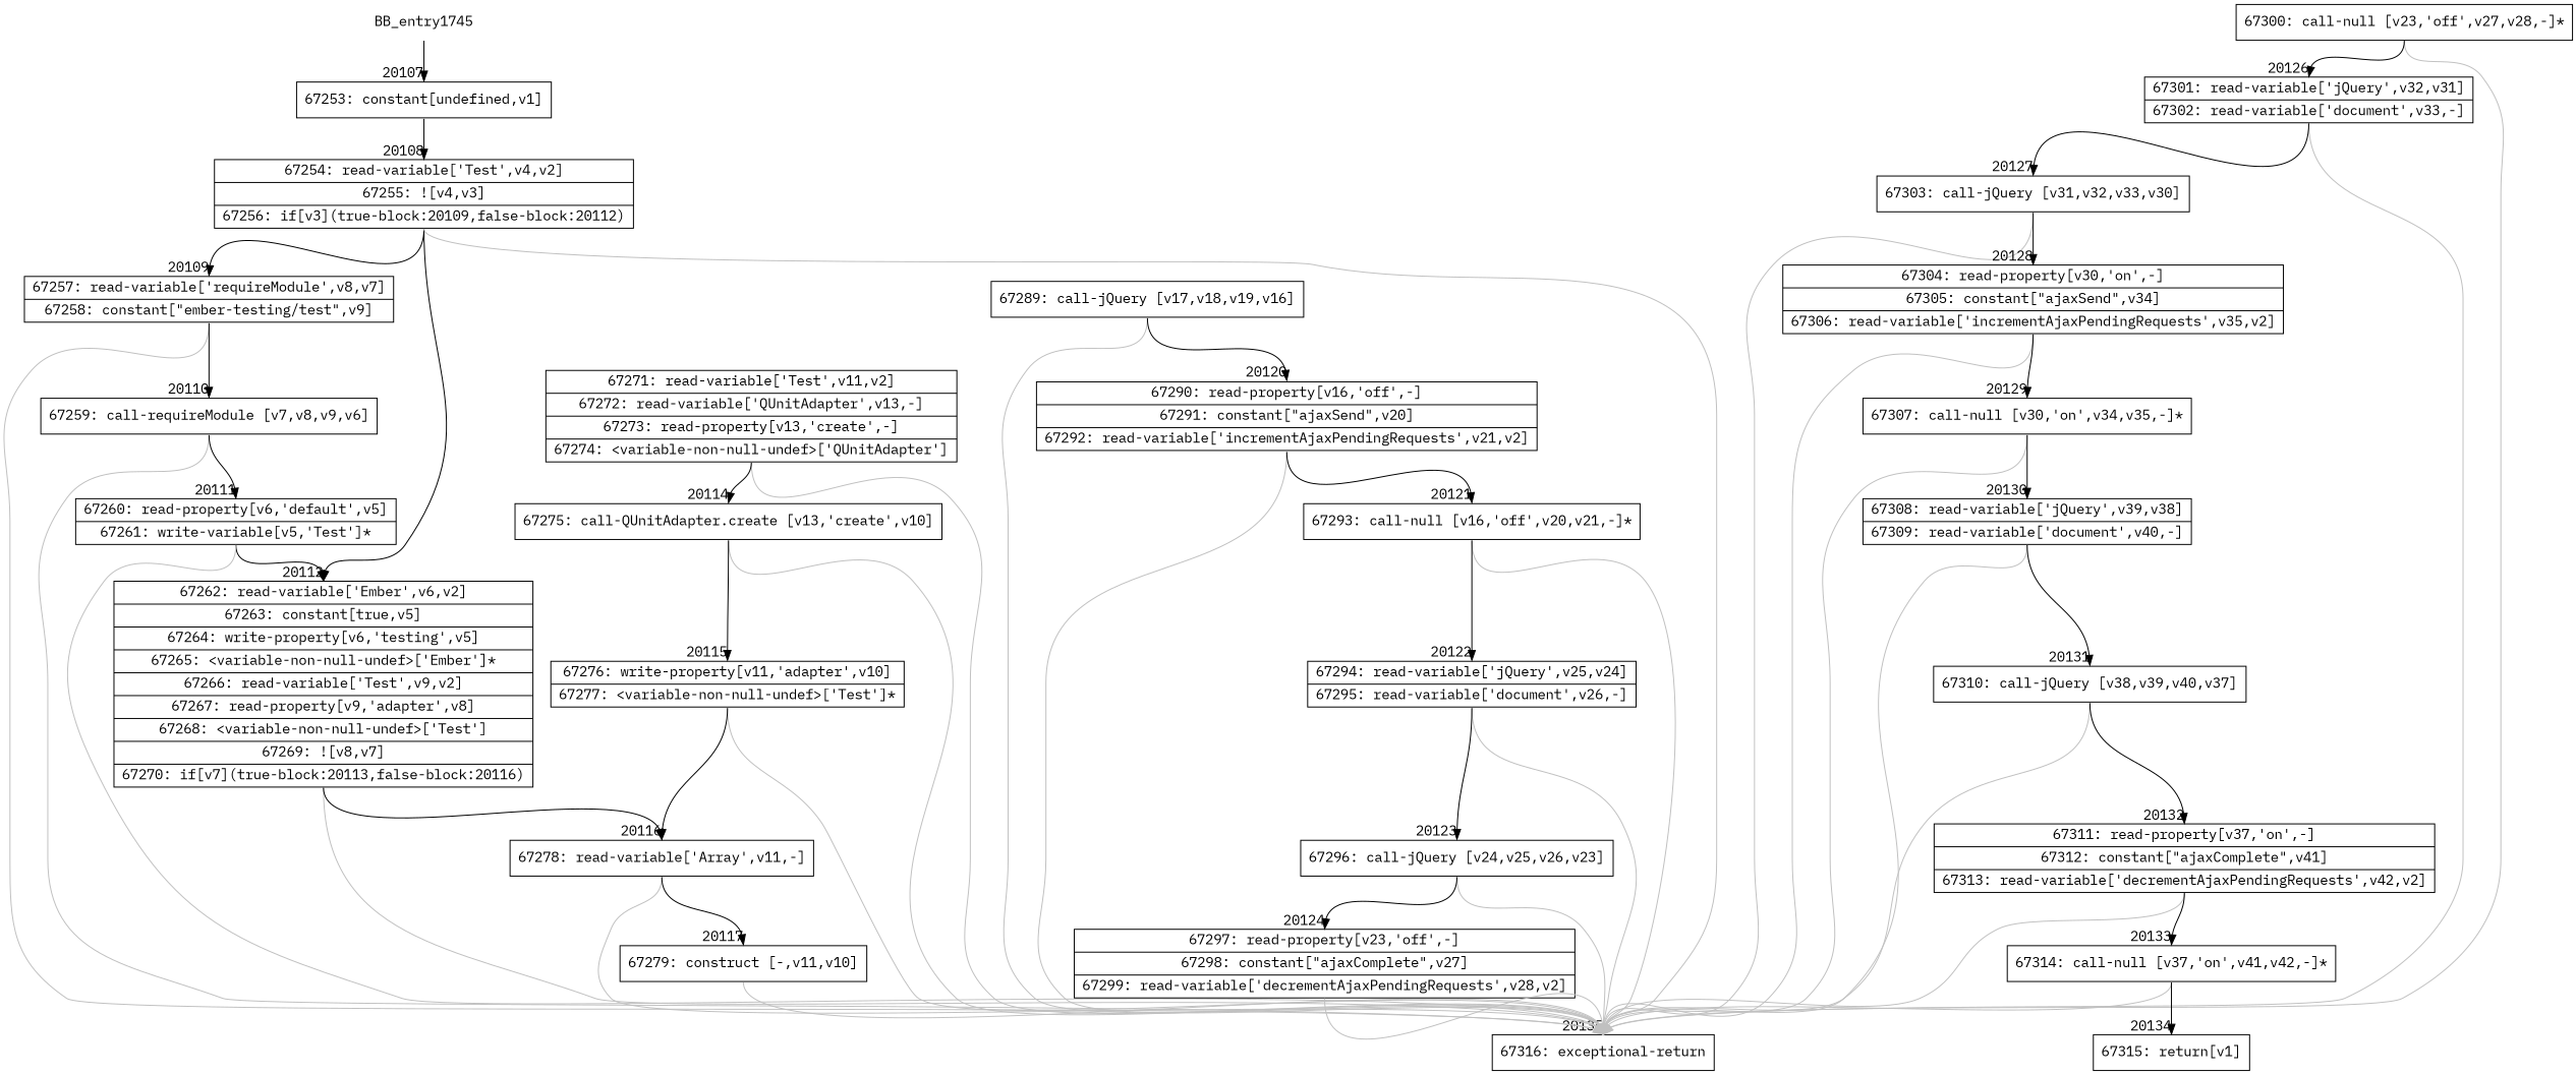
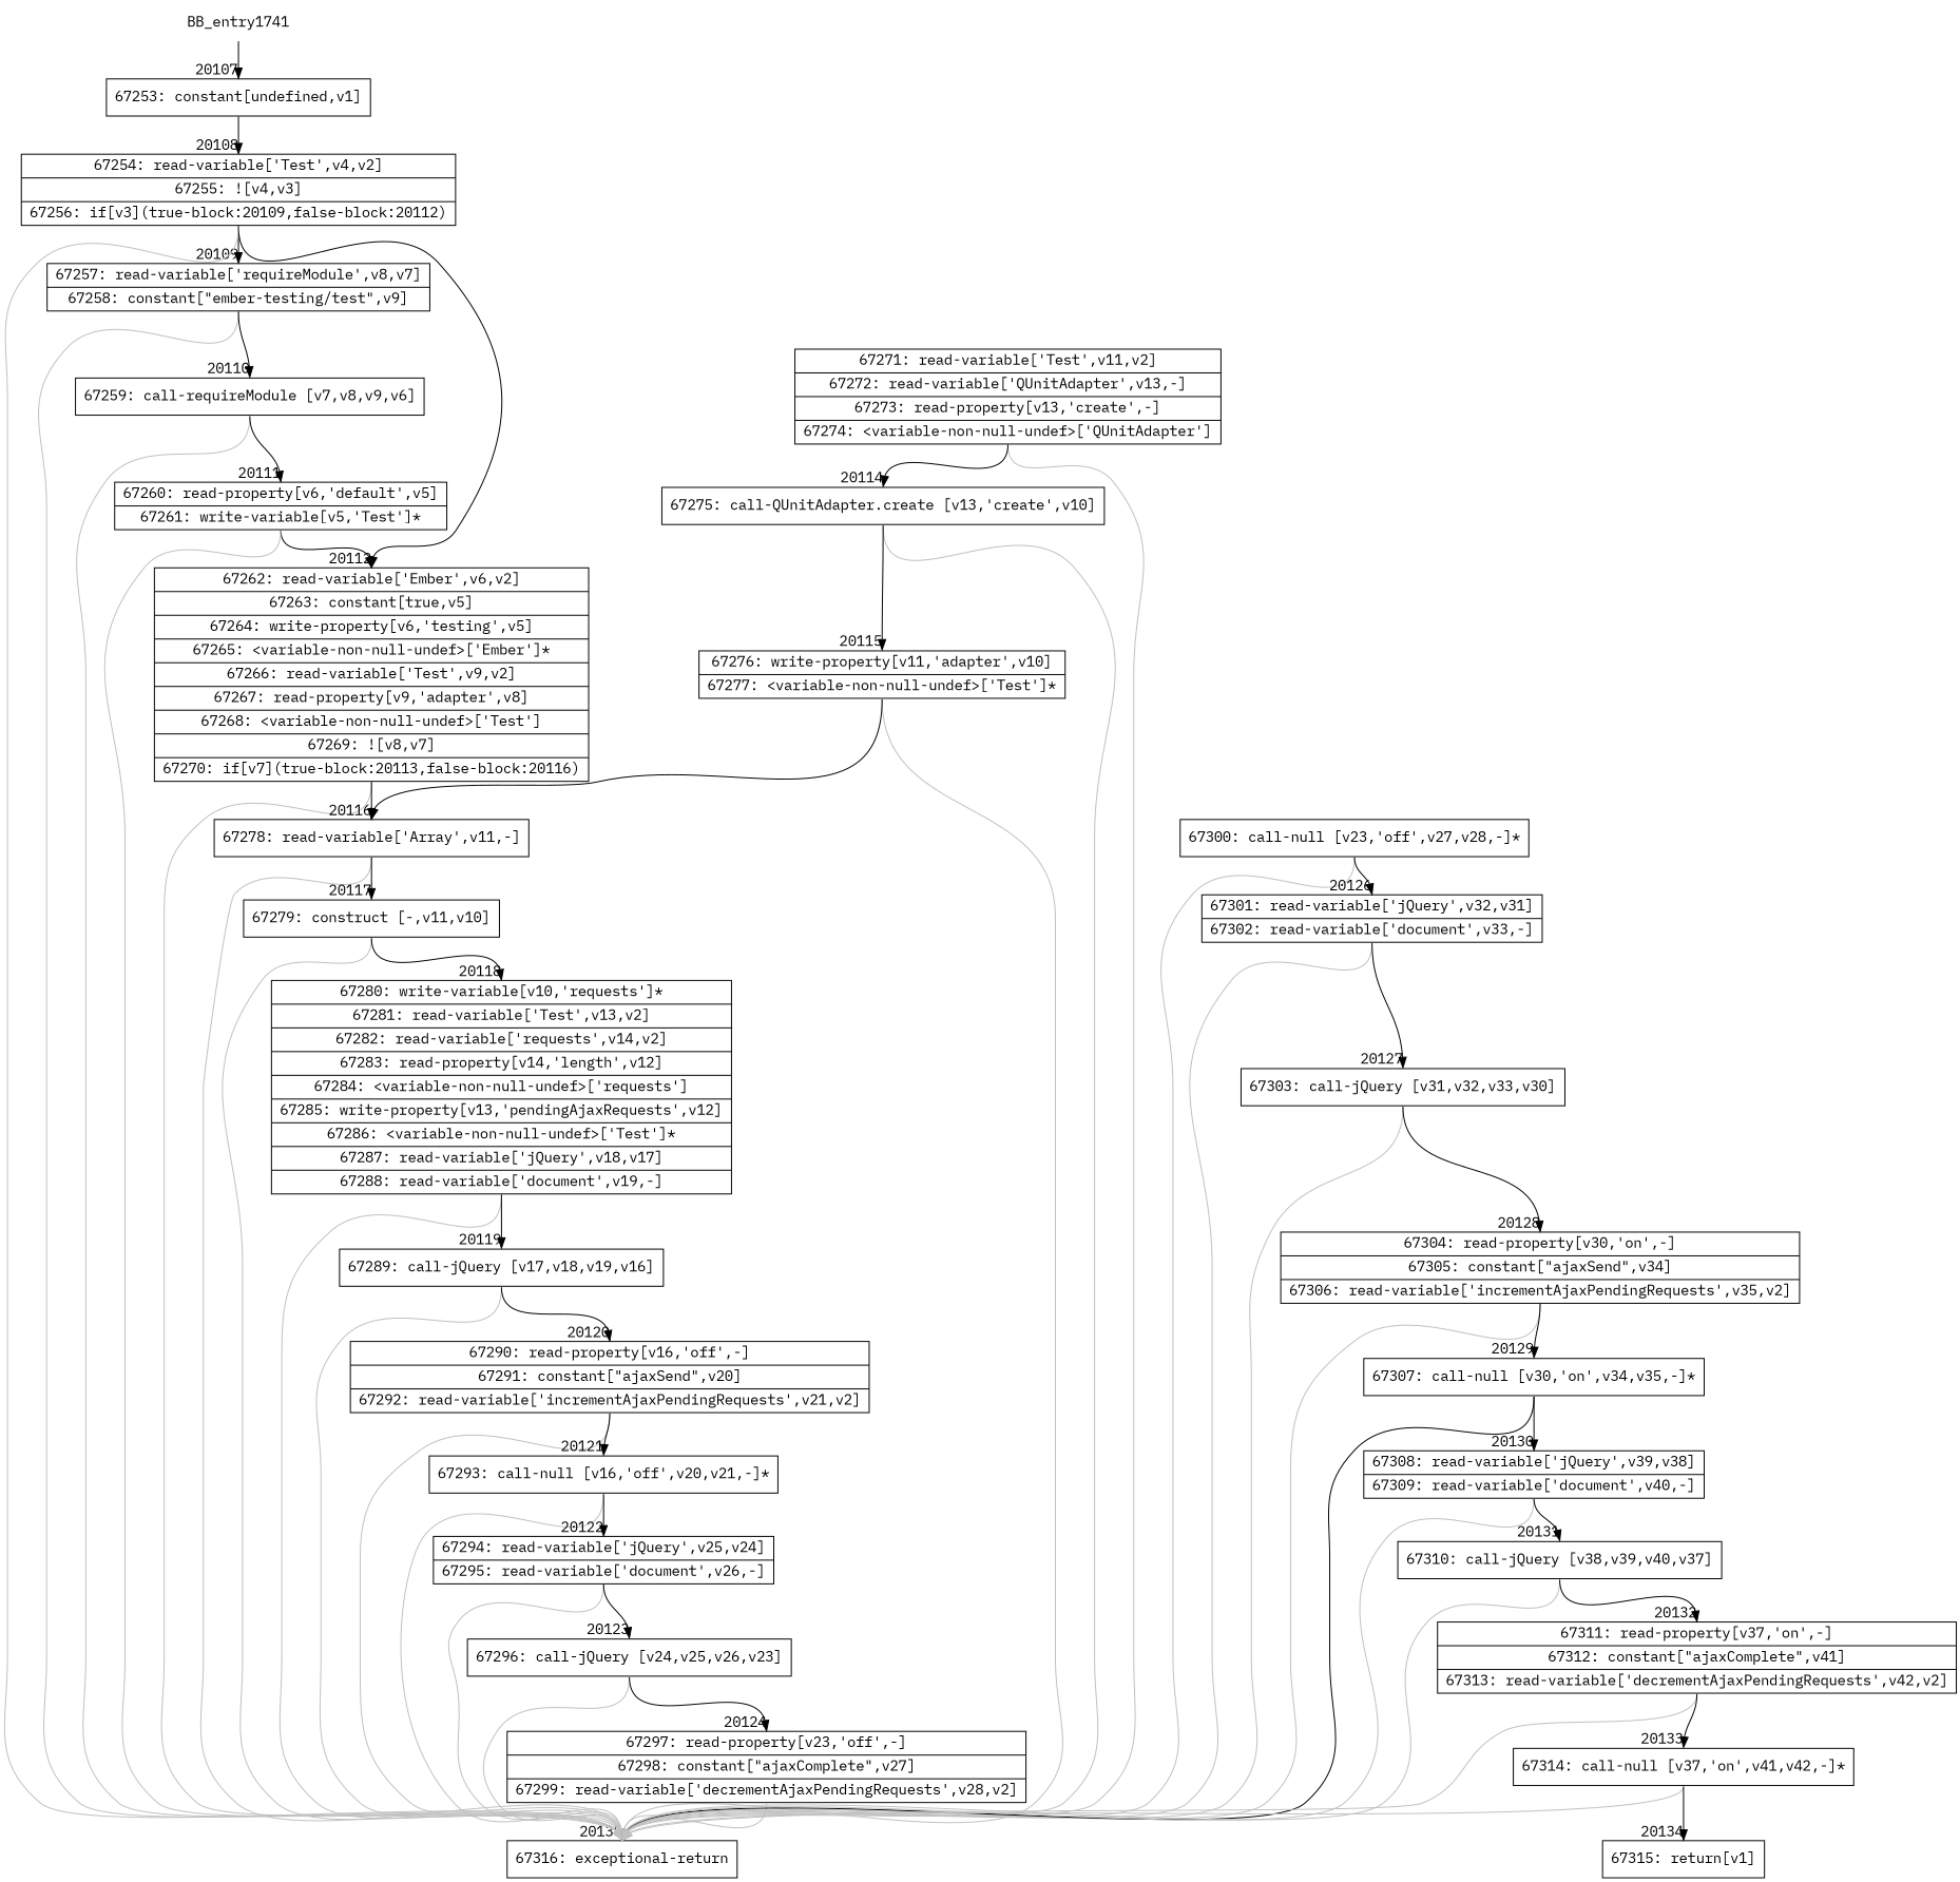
  digraph {
    fontname="IBM Plex Mono"
    rankdir=TD
    node [fontname="IBM Plex Mono" shape=record]
    edge [fontname="IBM Plex Mono" headport=n tailport=s]
-   BB_entry1745 [shape=none]
+   BB_entry1745 [shape=none label=BB_entry1741]
    n2 [label="{67253: constant[undefined,v1]}"]
    n3 [label="{67254: read-variable['Test',v4,v2]|67255: ![v4,v3]|67256: if[v3](true-block:20109,false-block:20112)}"]
    n4 [label="{67257: read-variable['requireModule',v8,v7]|67258: constant[\"ember-testing/test\",v9]}"]
    n5 [label="{67262: read-variable['Ember',v6,v2]|67263: constant[true,v5]|67264: write-property[v6,'testing',v5]|67265: \<variable-non-null-undef\>['Ember']*|67266: read-variable['Test',v9,v2]|67267: read-property[v9,'adapter',v8]|67268: \<variable-non-null-undef\>['Test']|67269: ![v8,v7]|67270: if[v7](true-block:20113,false-block:20116)}"]
    n6 [label="{67316: exceptional-return}"]
    n7 [label="{67259: call-requireModule [v7,v8,v9,v6]}"]
    n8 [label="{67278: read-variable['Array',v11,-]}"]
    n9 [label="{67260: read-property[v6,'default',v5]|67261: write-variable[v5,'Test']*}"]
    n10 [label="{67271: read-variable['Test',v11,v2]|67272: read-variable['QUnitAdapter',v13,-]|67273: read-property[v13,'create',-]|67274: \<variable-non-null-undef\>['QUnitAdapter']}"]
    n11 [label="{67275: call-QUnitAdapter.create [v13,'create',v10]}"]
    n12 [label="{67279: construct [-,v11,v10]}"]
    n13 [label="{67276: write-property[v11,'adapter',v10]|67277: \<variable-non-null-undef\>['Test']*}"]
+   n14 [label="{67280: write-variable[v10,'requests']*|67281: read-variable['Test',v13,v2]|67282: read-variable['requests',v14,v2]|67283: read-property[v14,'length',v12]|67284: \<variable-non-null-undef\>['requests']|67285: write-property[v13,'pendingAjaxRequests',v12]|67286: \<variable-non-null-undef\>['Test']*|67287: read-variable['jQuery',v18,v17]|67288: read-variable['document',v19,-]}"]
    n15 [label="{67289: call-jQuery [v17,v18,v19,v16]}"]
    n16 [label="{67290: read-property[v16,'off',-]|67291: constant[\"ajaxSend\",v20]|67292: read-variable['incrementAjaxPendingRequests',v21,v2]}"]
    n17 [label="{67293: call-null [v16,'off',v20,v21,-]*}"]
    n18 [label="{67294: read-variable['jQuery',v25,v24]|67295: read-variable['document',v26,-]}"]
    n19 [label="{67296: call-jQuery [v24,v25,v26,v23]}"]
    n20 [label="{67297: read-property[v23,'off',-]|67298: constant[\"ajaxComplete\",v27]|67299: read-variable['decrementAjaxPendingRequests',v28,v2]}"]
    n21 [label="{67300: call-null [v23,'off',v27,v28,-]*}"]
    n22 [label="{67301: read-variable['jQuery',v32,v31]|67302: read-variable['document',v33,-]}"]
    n23 [label="{67303: call-jQuery [v31,v32,v33,v30]}"]
    n24 [label="{67304: read-property[v30,'on',-]|67305: constant[\"ajaxSend\",v34]|67306: read-variable['incrementAjaxPendingRequests',v35,v2]}"]
    n25 [label="{67307: call-null [v30,'on',v34,v35,-]*}"]
    n26 [label="{67308: read-variable['jQuery',v39,v38]|67309: read-variable['document',v40,-]}"]
    n27 [label="{67310: call-jQuery [v38,v39,v40,v37]}"]
    n28 [label="{67311: read-property[v37,'on',-]|67312: constant[\"ajaxComplete\",v41]|67313: read-variable['decrementAjaxPendingRequests',v42,v2]}"]
    n29 [label="{67314: call-null [v37,'on',v41,v42,-]*}"]
    n30 [label="{67315: return[v1]}"]
    BB_entry1745 -> n2 [headlabel="    20107"]
    n2 -> n3 [headlabel="      20108"]
    n3 -> n4 [headlabel="      20109"]
    n3 -> n5 [headlabel="      20112"]
    n3 -> n6 [color=gray headlabel="      20135"]
    n4 -> n6 [color=gray]
    n4 -> n7 [headlabel="      20110"]
    n5 -> n6 [color=gray]
    n5 -> n8 [headlabel="      20116"]
    n7 -> n6 [color=gray]
    n7 -> n9 [headlabel="      20111"]
    n8 -> n6 [color=gray]
    n8 -> n12 [headlabel="      20117"]
    n9 -> n5
    n9 -> n6 [color=gray]
    n10 -> n6 [color=gray]
    n10 -> n11 [headlabel="      20114"]
    n11 -> n6 [color=gray]
    n11 -> n13 [headlabel="      20115"]
    n12 -> n6 [color=gray]
+   n12 -> n14 [headlabel="      20118"]
    n13 -> n6 [color=gray]
    n13 -> n8
+   n14 -> n6 [color=gray]
+   n14 -> n15 [headlabel="      20119"]
    n15 -> n6 [color=gray]
    n15 -> n16 [headlabel="      20120"]
    n16 -> n6 [color=gray]
    n16 -> n17 [headlabel="      20121"]
    n17 -> n6 [color=gray]
    n17 -> n18 [headlabel="      20122"]
    n18 -> n6 [color=gray]
    n18 -> n19 [headlabel="      20123"]
    n19 -> n6 [color=gray]
    n19 -> n20 [headlabel="      20124"]
    n20 -> n6 [color=gray]
    n21 -> n6 [color=gray]
    n21 -> n22 [headlabel="      20126"]
    n22 -> n6 [color=gray]
    n22 -> n23 [headlabel="      20127"]
    n23 -> n6 [color=gray]
    n23 -> n24 [headlabel="      20128"]
    n24 -> n6 [color=gray]
    n24 -> n25 [headlabel="      20129"]
-   n25 -> n6 [color=gray]
+   n25 -> n6 [color=black]
    n25 -> n26 [headlabel="      20130"]
    n26 -> n6 [color=gray]
    n26 -> n27 [headlabel="      20131"]
    n27 -> n6 [color=gray]
    n27 -> n28 [headlabel="      20132"]
    n28 -> n6 [color=gray]
    n28 -> n29 [headlabel="      20133"]
    n29 -> n6 [color=gray]
    n29 -> n30 [headlabel="      20134"]
  }
